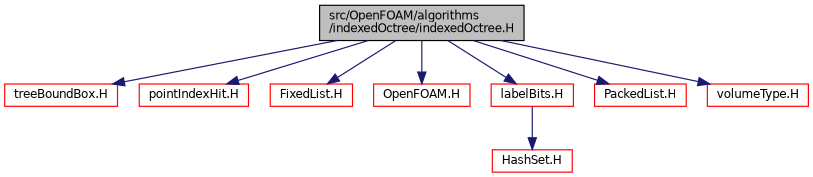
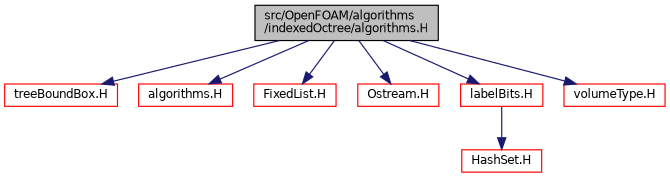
  digraph {
    node [color=red fontname=Helvetica fontsize=10 shape=record]
    edge [color=midnightblue fontname=Helvetica fontsize=10 labelfontname=Helvetica labelfontsize=10 style=solid]
-   n1 [color=black fillcolor=grey75 fontcolor=black height=0.2 label="src/OpenFOAM/algorithms\l/indexedOctree/indexedOctree.H" style=filled width=0.4]
+   n1 [color=black fillcolor=grey75 fontcolor=black height=0.2 label="src/OpenFOAM/algorithms\l/indexedOctree/algorithms.H" style=filled width=0.4]
    n2 [height=0.2 label="treeBoundBox.H" width=0.4]
-   n3 [height=0.2 label="pointIndexHit.H" width=0.4]
+   n3 [height=0.2 label="algorithms.H" width=0.4]
    n4 [height=0.2 label="FixedList.H" width=0.4]
-   n5 [height=0.2 label="OpenFOAM.H" width=0.4]
+   n5 [height=0.2 label="Ostream.H" width=0.4]
    n6 [height=0.2 label="labelBits.H" width=0.4]
-   n7 [height=0.2 label="PackedList.H" width=0.4]
    n8 [height=0.2 label="volumeType.H" width=0.4]
    n9 [height=0.2 label="HashSet.H" width=0.4]
    n1 -> n2
    n1 -> n3
    n1 -> n4
    n1 -> n5
    n1 -> n6
-   n1 -> n7
    n1 -> n8
    n6 -> n9
  }
